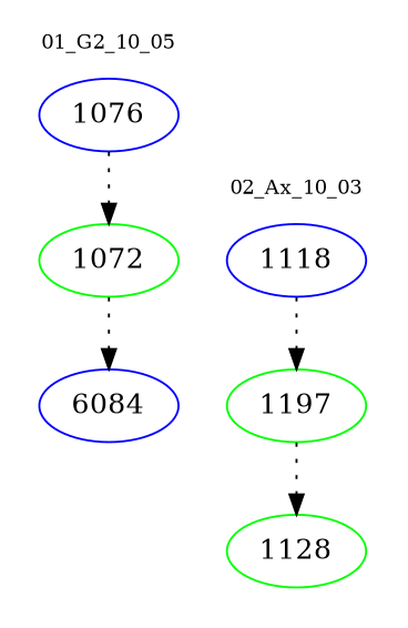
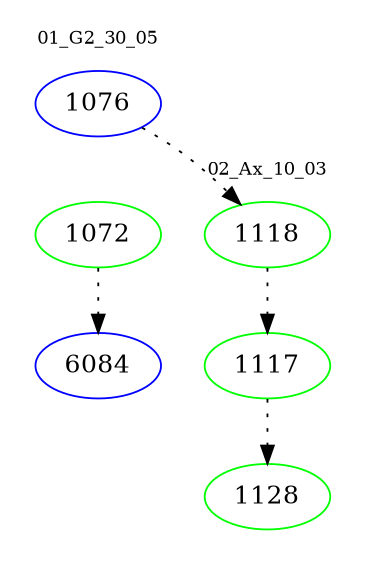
  digraph {
    node [color=blue]
    edge [color=black style=dotted]
-   n1 [label=1118]
-   n2 [color=green label=1197]
+   n1 [color=green label=1118]
+   n2 [color=green label=1117]
    n3 [color=green label=1128]
    n4 [label=1076]
    n5 [color=green label=1072]
    n6 [label=6084]
    subgraph cluster_1 {
      color=white
      fontsize=10
      label="02_Ax_10_03"
      n1
      n2
      n3
    }
    subgraph cluster_2 {
      color=white
      fontsize=10
-     label="01_G2_10_05"
+     label="01_G2_30_05"
      n4
      n5
      n6
    }
    n1 -> n2
    n2 -> n3
-   n4 -> n5
+   n4 -> n1
    n5 -> n6
  }
